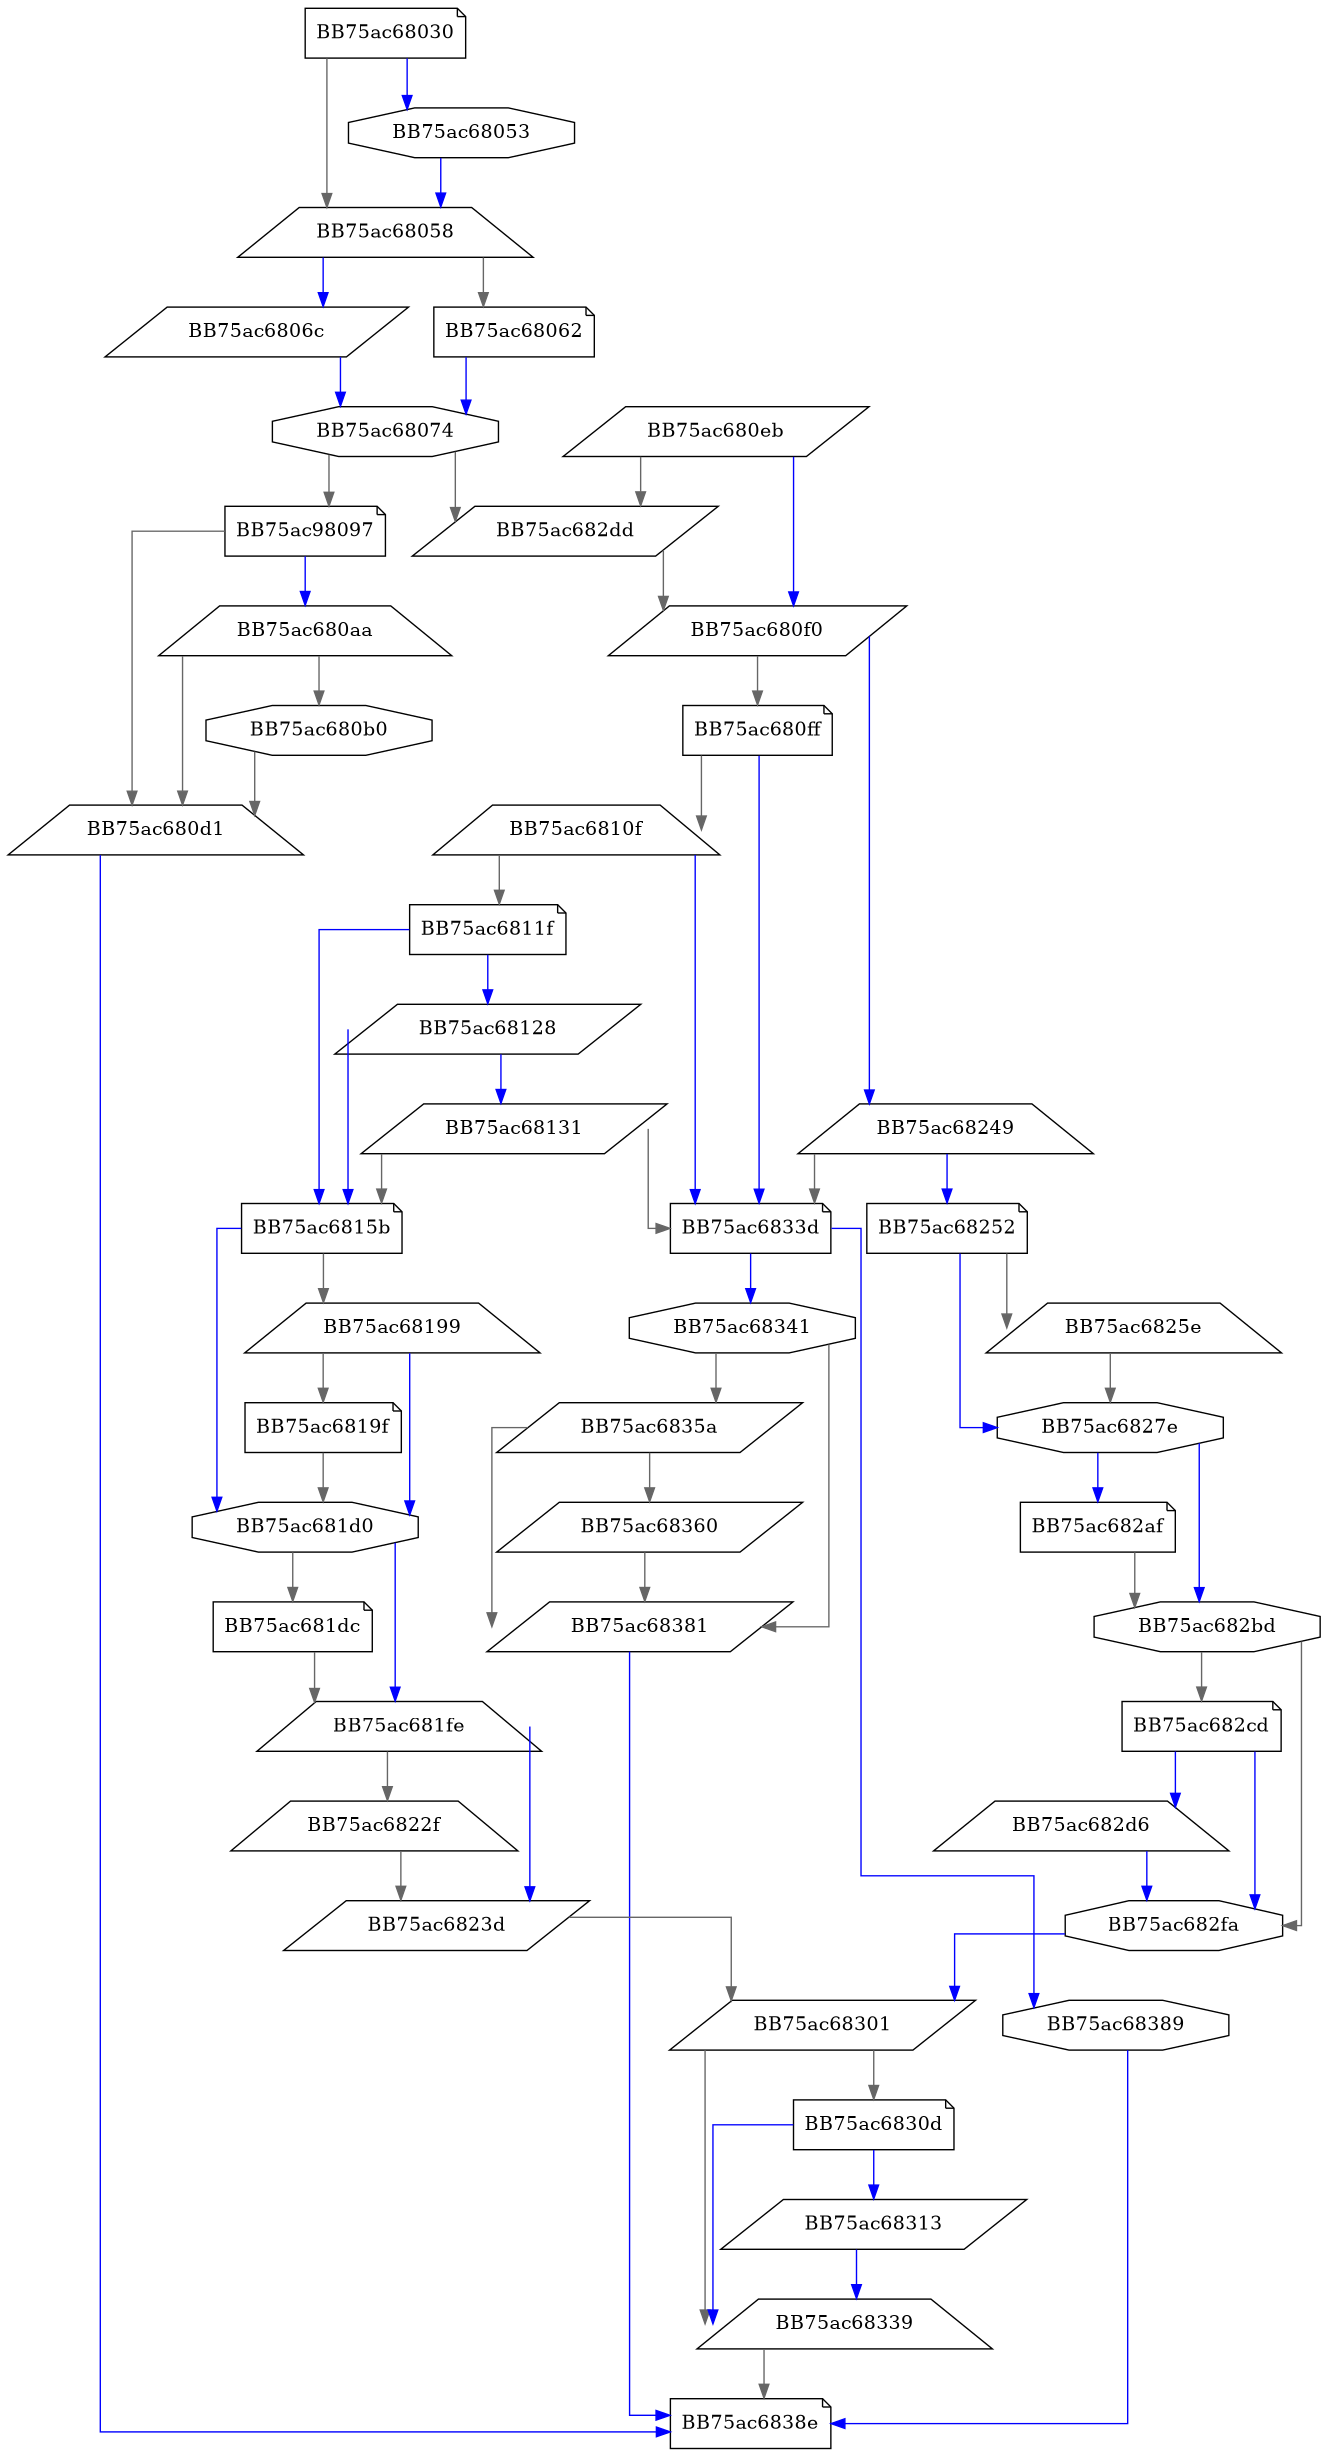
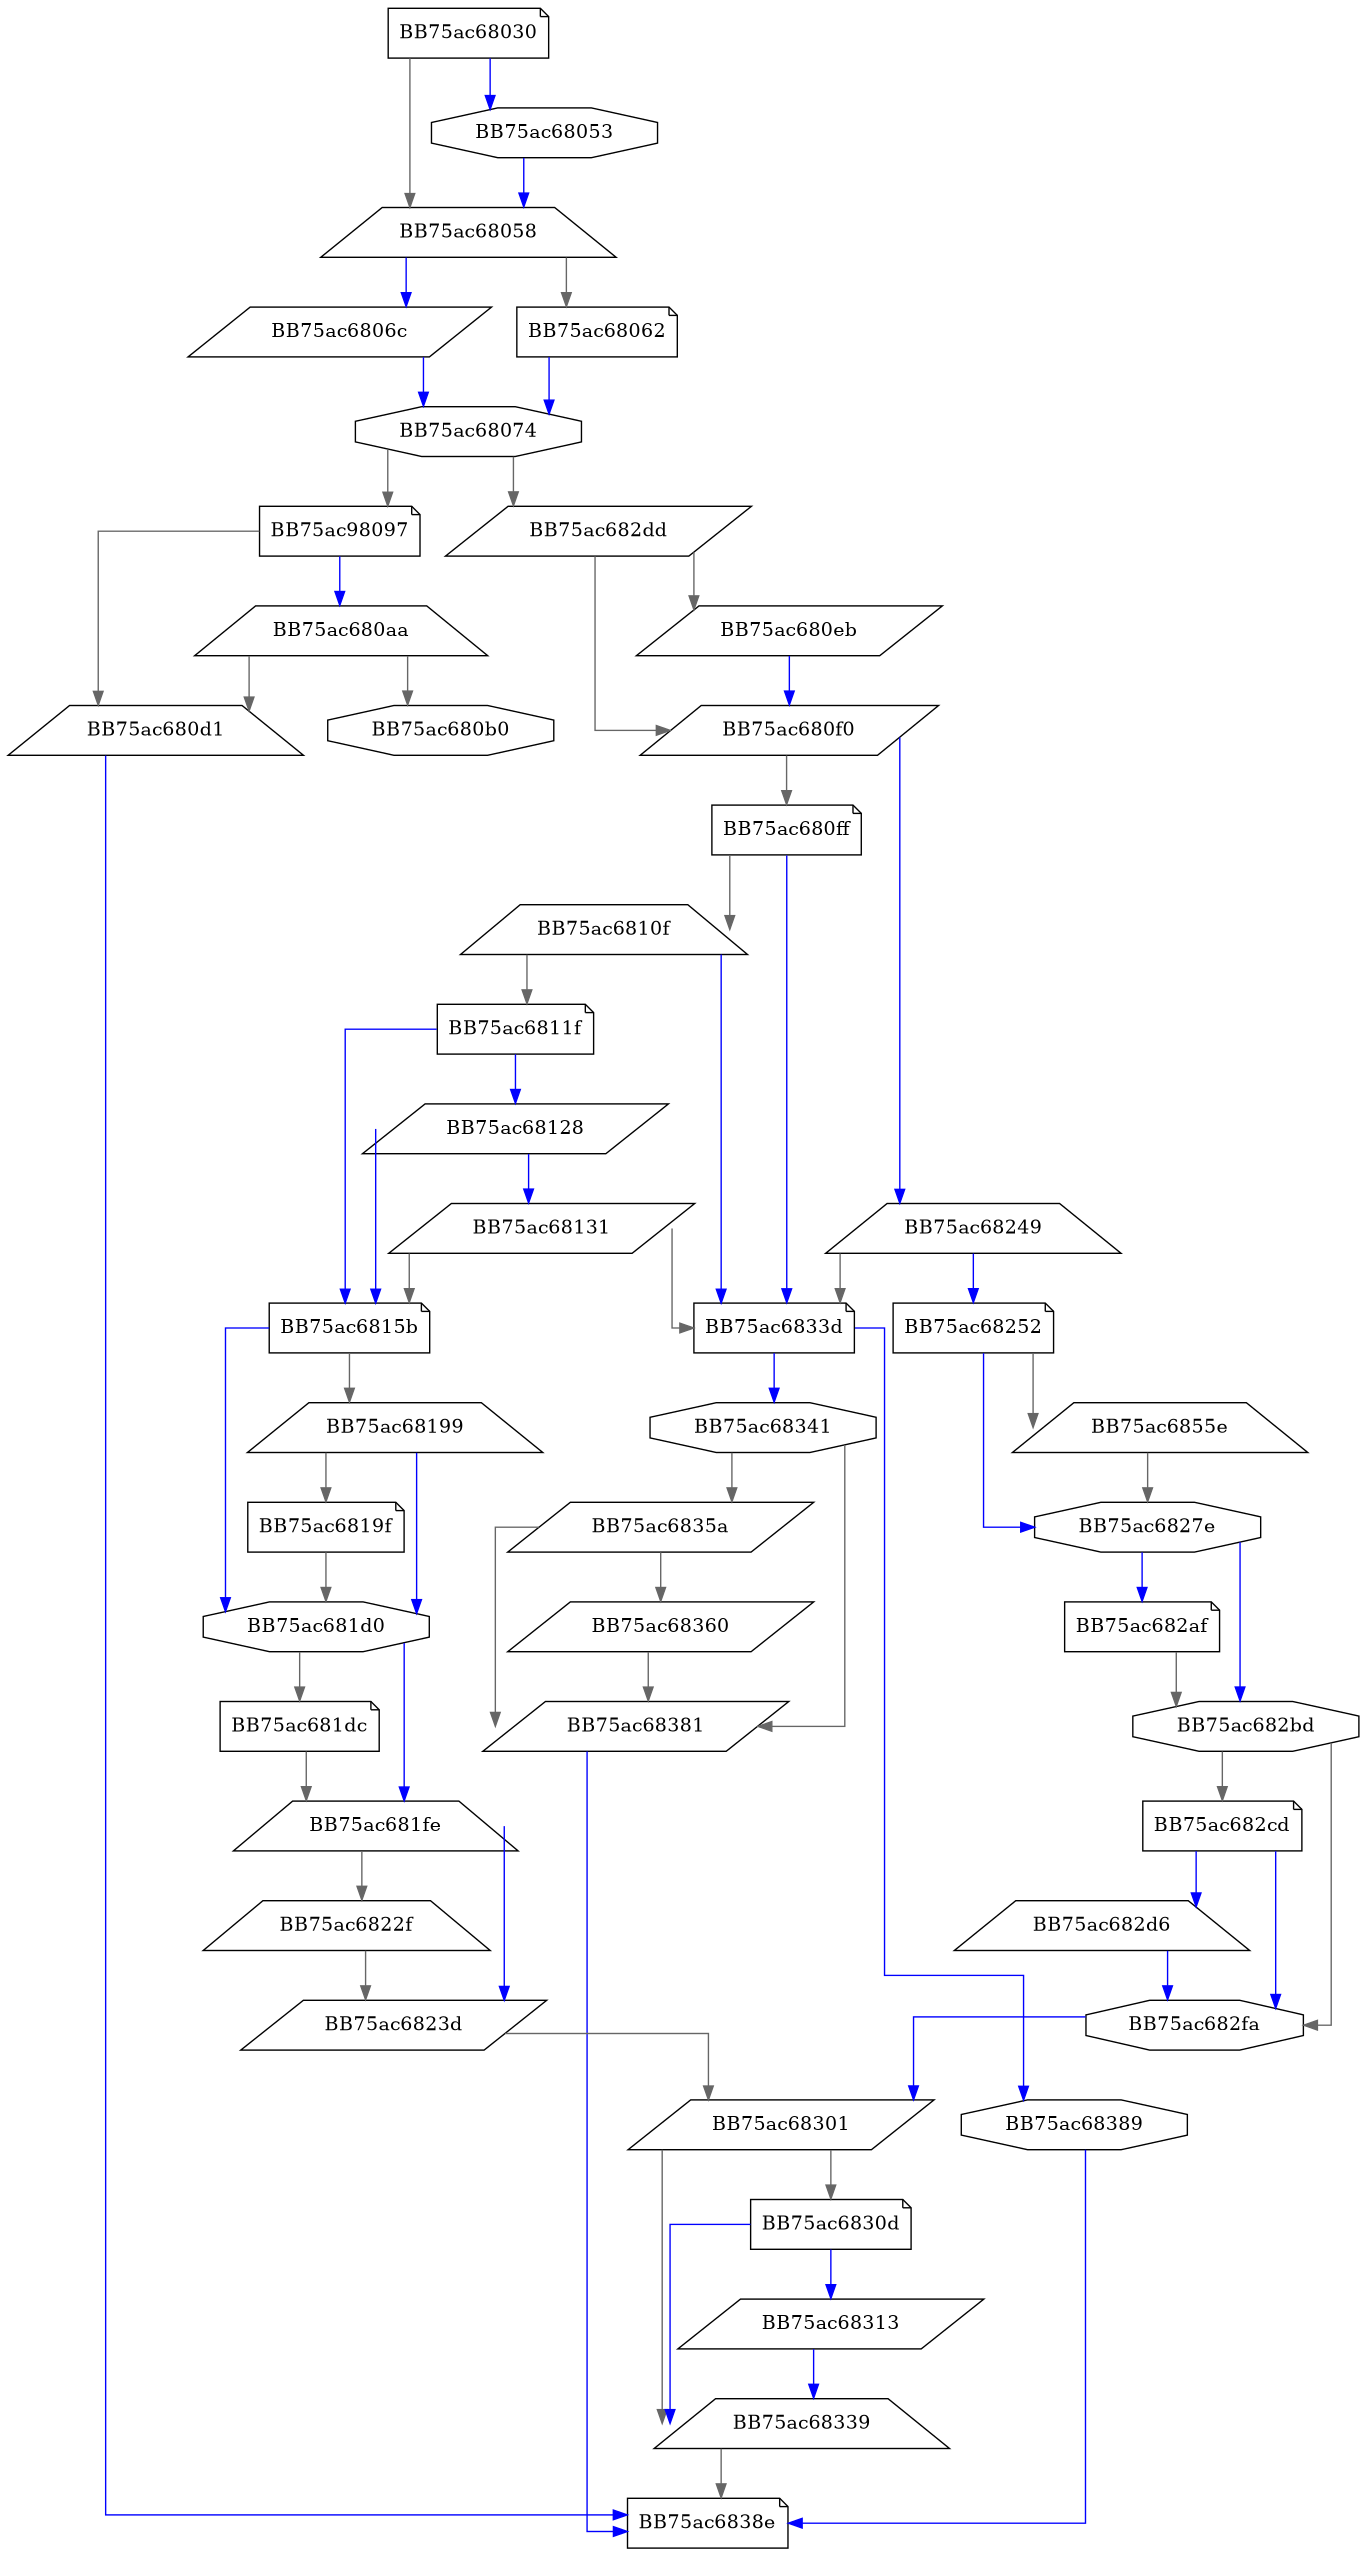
  digraph {
    splines=ortho
    node [shape=note]
    edge [color=gray40]
    BB75ac68058 [shape=trapezium]
    BB75ac68030
    BB75ac68053 [shape=octagon]
    BB75ac6806c [shape=parallelogram]
    BB75ac68062
    BB75ac68074 [shape=octagon]
    n7 [label=BB75ac682dd shape=parallelogram]
    n8 [label=BB75ac98097]
    BB75ac680f0 [shape=parallelogram]
    BB75ac680eb [shape=parallelogram]
    BB75ac680d1 [shape=trapezium]
    BB75ac680aa [shape=trapezium]
    BB75ac68249 [shape=trapezium]
    BB75ac680ff
    BB75ac6838e
    BB75ac680b0 [shape=octagon]
    BB75ac6833d
    BB75ac68252
    BB75ac6810f [shape=trapezium]
    BB75ac68389 [shape=octagon]
    n21 [label=BB75ac68341 shape=octagon]
    BB75ac6827e [shape=octagon]
-   BB75ac6825e [shape=trapezium]
+   BB75ac6825e [shape=trapezium label=BB75ac6855e]
    BB75ac6811f
    BB75ac68381 [shape=parallelogram]
    BB75ac6835a [shape=parallelogram]
    BB75ac6815b
    BB75ac68128 [shape=parallelogram]
    BB75ac681d0 [shape=octagon]
    BB75ac68199 [shape=trapezium]
    BB75ac68131 [shape=parallelogram]
    BB75ac681fe [shape=trapezium]
    BB75ac681dc
    BB75ac6819f
    BB75ac6823d [shape=parallelogram]
    BB75ac6822f [shape=trapezium]
    BB75ac68301 [shape=parallelogram]
    BB75ac68339 [shape=trapezium]
    BB75ac6830d
    BB75ac68313 [shape=parallelogram]
    BB75ac682bd [shape=octagon]
    BB75ac682af
    BB75ac682fa [shape=octagon]
    BB75ac682cd
    BB75ac682d6 [shape=trapezium]
    BB75ac68360 [shape=parallelogram]
    BB75ac68058 -> BB75ac6806c [color=blue]
    BB75ac68058 -> BB75ac68062
    BB75ac68030 -> BB75ac68058
    BB75ac68030 -> BB75ac68053 [color=blue]
    BB75ac68053 -> BB75ac68058 [color=blue]
    BB75ac6806c -> BB75ac68074 [color=blue]
    BB75ac68062 -> BB75ac68074 [color=blue]
    BB75ac68074 -> n7
    BB75ac68074 -> n8
    n7 -> BB75ac680f0
-   BB75ac680eb -> n7
+   n7 -> BB75ac680eb
    n8 -> BB75ac680d1
    n8 -> BB75ac680aa [color=blue]
    BB75ac680f0 -> BB75ac68249 [color=blue]
    BB75ac680f0 -> BB75ac680ff
    BB75ac680eb -> BB75ac680f0 [color=blue]
    BB75ac680d1 -> BB75ac6838e [color=blue]
    BB75ac680aa -> BB75ac680d1
    BB75ac680aa -> BB75ac680b0
    BB75ac68249 -> BB75ac6833d
    BB75ac68249 -> BB75ac68252 [color=blue]
    BB75ac680ff -> BB75ac6833d [color=blue]
    BB75ac680ff -> BB75ac6810f
-   BB75ac680b0 -> BB75ac680d1
    BB75ac6833d -> BB75ac68389 [color=blue]
    BB75ac6833d -> n21 [color=blue]
    BB75ac68252 -> BB75ac6827e [color=blue]
    BB75ac68252 -> BB75ac6825e
    BB75ac6810f -> BB75ac6833d [color=blue]
    BB75ac6810f -> BB75ac6811f
    BB75ac68389 -> BB75ac6838e [color=blue]
    n21 -> BB75ac68381
    n21 -> BB75ac6835a
    BB75ac6827e -> BB75ac682bd [color=blue]
    BB75ac6827e -> BB75ac682af [color=blue]
    BB75ac6825e -> BB75ac6827e
    BB75ac6811f -> BB75ac6815b [color=blue]
    BB75ac6811f -> BB75ac68128 [color=blue]
    BB75ac68381 -> BB75ac6838e [color=blue]
    BB75ac6835a -> BB75ac68381
    BB75ac6835a -> BB75ac68360
    BB75ac6815b -> BB75ac681d0 [color=blue]
    BB75ac6815b -> BB75ac68199
    BB75ac68128 -> BB75ac6815b [color=blue]
    BB75ac68128 -> BB75ac68131 [color=blue]
    BB75ac681d0 -> BB75ac681fe [color=blue]
    BB75ac681d0 -> BB75ac681dc
    BB75ac68199 -> BB75ac681d0 [color=blue]
    BB75ac68199 -> BB75ac6819f
    BB75ac68131 -> BB75ac6833d
    BB75ac68131 -> BB75ac6815b
    BB75ac681fe -> BB75ac6823d [color=blue]
    BB75ac681fe -> BB75ac6822f
    BB75ac681dc -> BB75ac681fe
    BB75ac6819f -> BB75ac681d0
    BB75ac6823d -> BB75ac68301
    BB75ac6822f -> BB75ac6823d
    BB75ac68301 -> BB75ac68339
    BB75ac68301 -> BB75ac6830d
    BB75ac68339 -> BB75ac6838e
    BB75ac6830d -> BB75ac68339 [color=blue]
    BB75ac6830d -> BB75ac68313 [color=blue]
    BB75ac68313 -> BB75ac68339 [color=blue]
    BB75ac682bd -> BB75ac682fa
    BB75ac682bd -> BB75ac682cd
    BB75ac682af -> BB75ac682bd
    BB75ac682fa -> BB75ac68301 [color=blue]
    BB75ac682cd -> BB75ac682fa [color=blue]
    BB75ac682cd -> BB75ac682d6 [color=blue]
    BB75ac682d6 -> BB75ac682fa [color=blue]
    BB75ac68360 -> BB75ac68381
  }
